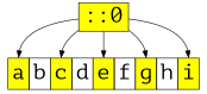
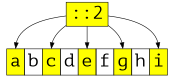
  digraph {
    node [fontname="PT Mono" fontsize=32 style=filled]
    n1 [fillcolor=white label=<<table border="0" cellspacing="0" cellpadding="5">             <tr>                 <td port="p0" border="1" bgcolor="yellow">a</td>                 <td port="p1" border="1">b</td>                 <td port="p2" border="1" bgcolor="yellow">c</td>                 <td port="p3" border="1">d</td>                 <td port="p4" border="1" bgcolor="yellow">e</td>                 <td port="p5" border="1">f</td>                 <td port="p6" border="1" bgcolor="yellow">g</td>                 <td port="p7" border="1">h</td>                 <td port="p8" border="1" bgcolor="yellow">i</td>             </tr>         </table>> shape=none]
-   n2 [fillcolor=yellow label="::0" shape=box]
+   n2 [fillcolor=yellow label="::2" shape=box]
    n2 -> n1 [headport=p0]
    n2 -> n1 [headport=p2]
    n2 -> n1 [headport=p4]
    n2 -> n1 [headport=p6]
    n2 -> n1 [headport=p8]
  }
